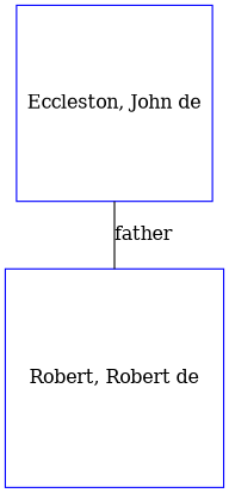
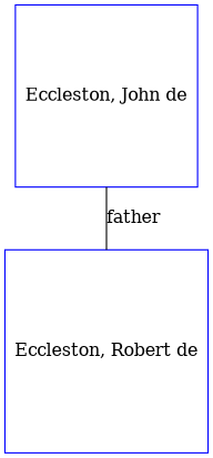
  digraph {
    node [color=blue regular=1 shape=box]
-   n1 [label="Robert, Robert de"]
+   n1 [label="Eccleston, Robert de"]
    n2 [label="Eccleston, John de"]
    n2 -> n1 [arrowsize=0.0 dir=none label=father]
  }
